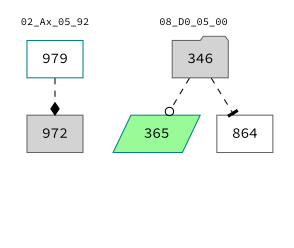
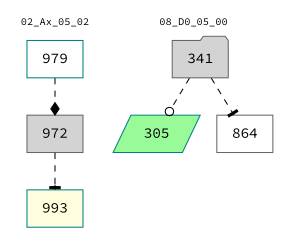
  digraph {
    fontname="Source Code Pro"
    node [color=gray40 fillcolor=lightgrey fontname="Source Code Pro" shape=box style=filled]
    edge [arrowhead=tee color=black fontname="Source Code Pro" style=dashed]
    n1 [label=972]
    n2 [color=teal fillcolor=white label=979]
-   n4 [label=346 shape=folder]
-   n5 [color=teal fillcolor=palegreen label=365 shape=parallelogram]
+   n3 [color=teal fillcolor=lightyellow label=993]
+   n4 [label=341 shape=folder]
+   n5 [color=teal fillcolor=palegreen label=305 shape=parallelogram]
    n6 [fillcolor=white label=864]
    subgraph cluster_1 {
      color=white
      fontsize=10
-     label="02_Ax_05_92"
+     label="02_Ax_05_02"
      n1
      n2
+     n3
    }
    subgraph cluster_2 {
      color=white
      fontsize=10
      label="08_D0_05_00"
      n4
      n5
      n6
    }
+   n1 -> n3
    n2 -> n1 [arrowhead=diamond]
    n4 -> n5 [arrowhead=odot]
    n4 -> n6
  }
